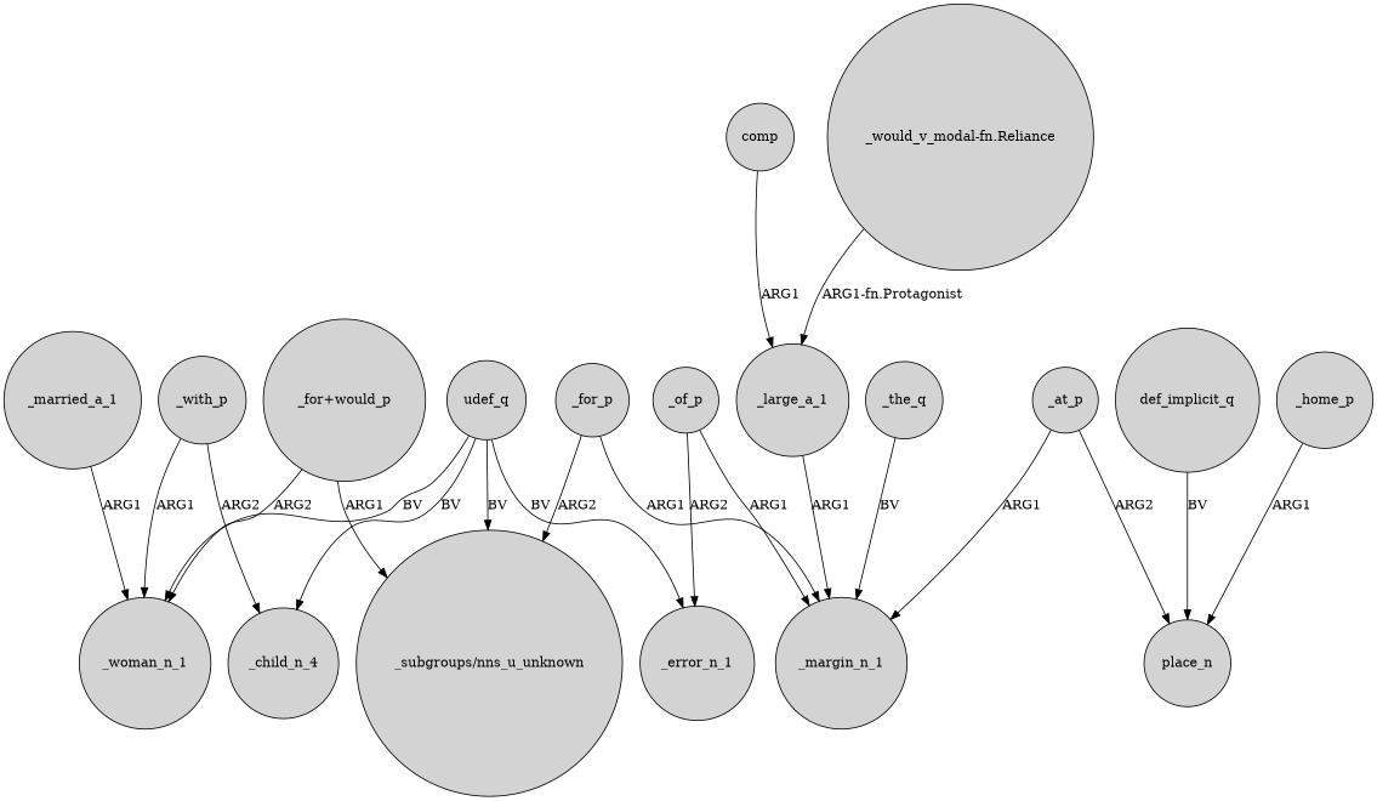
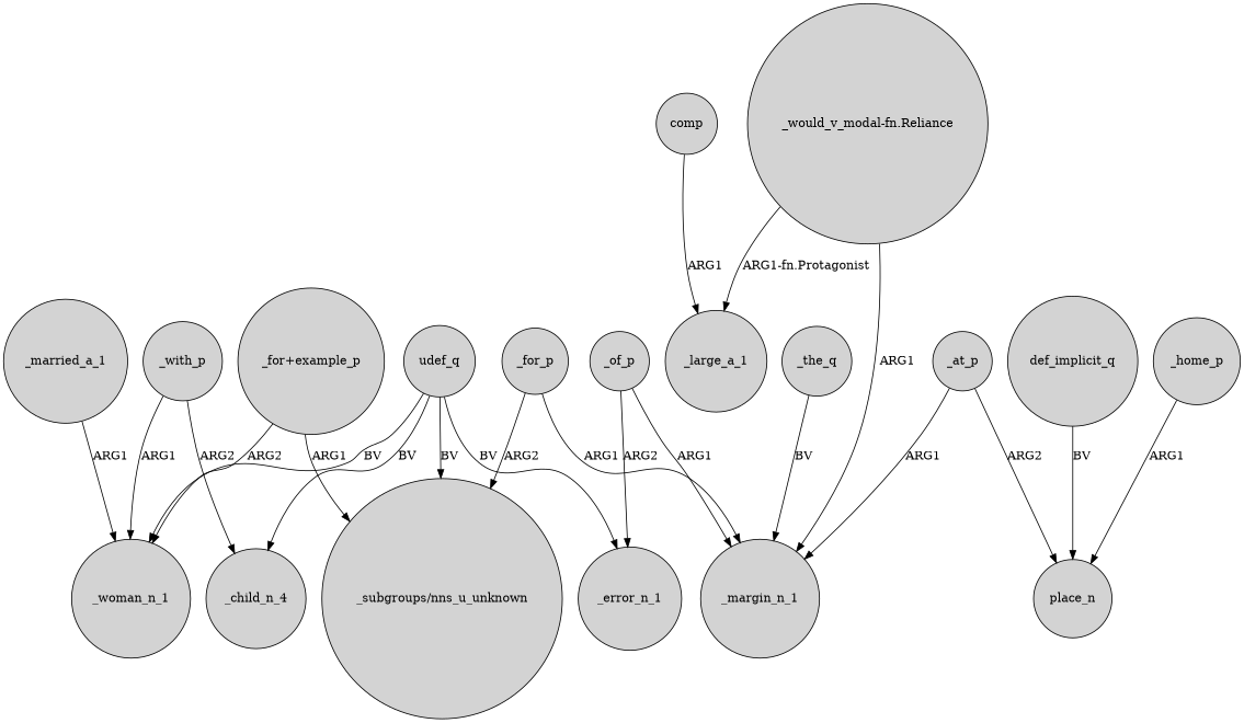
  digraph {
    node [shape=circle style=filled]
-   "_for+example_p" [label="_for+would_p"]
+   "_for+example_p"
    _woman_n_1
    "_subgroups/nns_u_unknown"
    "_would_v_modal-fn.Reliance"
    _large_a_1
    _margin_n_1
    _at_p
    place_n
    def_implicit_q
    comp
    udef_q
    _error_n_1
    n13 [label=_child_n_4]
    _with_p
    _the_q
    _home_p
    _married_a_1
    _for_p
    _of_p
    "_for+example_p" -> _woman_n_1 [label=ARG2]
    "_for+example_p" -> "_subgroups/nns_u_unknown" [label=ARG1]
    "_would_v_modal-fn.Reliance" -> _large_a_1 [label="ARG1-fn.Protagonist"]
-   _large_a_1 -> _margin_n_1 [label=ARG1]
+   "_would_v_modal-fn.Reliance" -> _margin_n_1 [label=ARG1]
    _at_p -> _margin_n_1 [label=ARG1]
    _at_p -> place_n [label=ARG2]
    def_implicit_q -> place_n [label=BV]
    comp -> _large_a_1 [label=ARG1]
    udef_q -> _woman_n_1 [label=BV]
    udef_q -> "_subgroups/nns_u_unknown" [label=BV]
    udef_q -> _error_n_1 [label=BV]
    udef_q -> n13 [label=BV]
    _with_p -> _woman_n_1 [label=ARG1]
    _with_p -> n13 [label=ARG2]
    _the_q -> _margin_n_1 [label=BV]
    _home_p -> place_n [label=ARG1]
    _married_a_1 -> _woman_n_1 [label=ARG1]
    _for_p -> "_subgroups/nns_u_unknown" [label=ARG2]
    _for_p -> _margin_n_1 [label=ARG1]
    _of_p -> _margin_n_1 [label=ARG1]
    _of_p -> _error_n_1 [label=ARG2]
  }
